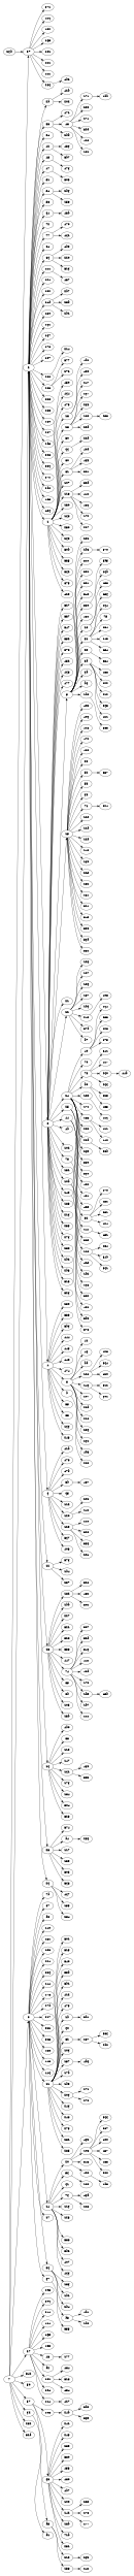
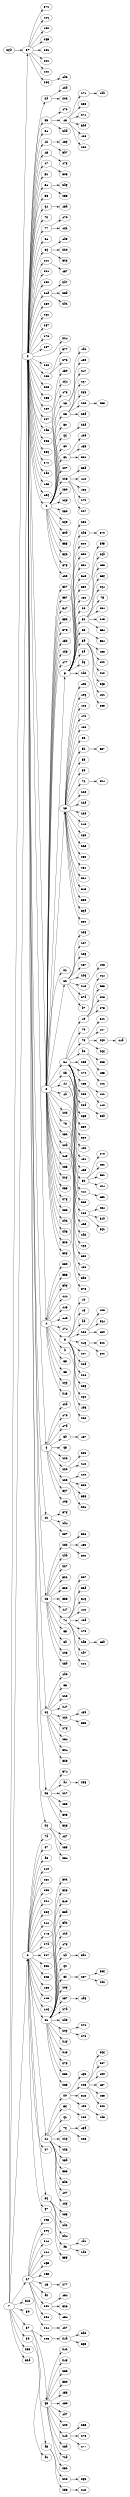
  digraph {
    fontname="DejaVu Sans"
    rankdir=LR
    node [fontname="DejaVu Sans"]
    edge [fontname="DejaVu Sans"]
    7
    2
    0
    27
    37
    50
    57
    62
    282
    319
    342
    1
    3
    4
    6
    12
    13
    16
    23
    26
    29
    33
    34
    42
    45
    47
    51
    54
    58
    64
    72
    77
    84
    86
    121
    124
    132
    149
    150
    162
    167
    178
    187
    200
    203
    214
    228
    233
    280
    287
    295
    308
    336
    372
    390
    405
    456
    11
    14
    17
    36
    67
    79
    87
    98
    140
    152
    153
    224
    226
    244
    278
    279
    317
    322
    325
    433
    443
    446
    43
    92
    101
    104
    114
    205
    306
    344
    414
    465
    485
    165
    181
    221
    222
    286
    371
    426
    432
    63
    95
    103
    91
    18
    28
    30
    66
    80
    81
    107
    118
    130
    168
    230
    263
    309
    335
    362
    n118 [label=875]
    425
    450
    464
    473
    5
    15
    21
    22
    24
    25
    44
    49
    78
    102
    109
    131
    145
    163
    183
    216
    235
    276
    288
    292
    293
    313
    326
    327
    337
    347
    352
    378
    452
    468
    477
    8
    9
    35
    83
    166
    243
    250
    333
    396
    444
    445
    448
    474
    39
    65
    112
    120
    125
    367
    403
    419
    478
    479
    194
    257
    376
    74
    85
    89
    105
    139
    182
    199
    227
    321
    328
    338
    447
    88
    115
    147
    161
    176
    184
    304
    323
    490
    94
    117
    135
    305
    368
    374
    155
    284
    467
    202
    429
    48
    299
    471
    397
    436
    476
    303
    158
    296
    439
    461
    470
    220
    316
    495
    437
    289
    291
    297
    272
    377
    19
    60
    82
    106
    157
    179
    193
    206
    246
    248
    275
    281
    285
    301
    315
    340
    359
    391
    412
    475
    20
    56
    61
    76
    116
    123
+   159
    388
    392
    407
    466
    93
    186
    191
    294
    355
    177
    318
    434
    484
    427
    269
    492
    100
    142
    189
    n279 [label=719]
    231
    241
    245
    283
    380
    453
    480
    497
    138
    213
    249
    430
    491
    180
    239
    247
    267
    268
    229
    384
    409
    463
    172
    217
    339
    441
    486
    10
    31
    55
    59
    69
    96
    190
    251
    298
    310
    331
    334
    348
    350
    481
    38
    52
    53
    68
    71
    110
    119
    129
    148
    160
    215
    232
    254
    314
    345
    358
    369
    381
    402
    406
    418
    472
    488
    97
    126
    127
    136
    137
    196
    240
    379
    32
    40
    70
    73
    90
    133
    171
    185
    253
    259
    265
    330
    360
    422
    454
    455
    113
    144
    385
    192
    415
    332
    398
    431
    373
    41
    46
    99
    111
    146
    207
    209
    218
    236
    261
    493
    208
    487
    141
    201
    204
    210
    320
    356
    173
    195
    197
    211
    307
    329
    346
    442
    489
    302
    311
    482
    382
    460
    256
    151
    174
    238
    274
    399
    413
    394
    237
    496
    270
    271
    108
    343
    423
    462
    188
    223
    469
    198
    494
    255
    273
    277
    242
    262
    365
    393
    258
    169
    458
    75
    134
    143
    154
    156
    164
    354
    122
    212
    363
    421
    438
    383
    370
    395
    357
    324
    408
    170
    252
    351
    424
    128
    175
    264
    353
    260
    266
    341
    417
    225
    435
    416
    411
    440
    389
    234
    349
    361
    451
    364
    420
    428
    312
    n486 [label=601]
    459
    499
    290
    386
    300
    366
    387
    400
    457
    483
    498
    449
    7 -> 2
    7 -> 0
    7 -> 27
    7 -> 37
    7 -> 50
    7 -> 57
    7 -> 62
    7 -> 282
    7 -> 319
    7 -> 342
    2 -> 1
    2 -> 3
    2 -> 4
    2 -> 6
    2 -> 12
    2 -> 13
    2 -> 16
    2 -> 23
    2 -> 26
    2 -> 29
    2 -> 33
    2 -> 34
    2 -> 42
    2 -> 45
    2 -> 47
    2 -> 51
    2 -> 54
    2 -> 58
    2 -> 64
    2 -> 72
    2 -> 77
    2 -> 84
    2 -> 86
    2 -> 121
    2 -> 124
    2 -> 132
    2 -> 149
    2 -> 150
    2 -> 162
    2 -> 167
    2 -> 178
    2 -> 187
    2 -> 200
    2 -> 203
-   200 -> 214
+   2 -> 214
    2 -> 228
    2 -> 233
    2 -> 280
    2 -> 287
    2 -> 295
    2 -> 308
    2 -> 336
    2 -> 372
    2 -> 390
    2 -> 405
    2 -> 456
    0 -> 11
    0 -> 14
    0 -> 17
    0 -> 36
    0 -> 67
    0 -> 79
    0 -> 87
    0 -> 98
    0 -> 140
    0 -> 152
    0 -> 153
    0 -> 224
    0 -> 226
    0 -> 244
    0 -> 278
    0 -> 279
    0 -> 317
    0 -> 322
    0 -> 325
    0 -> 433
    0 -> 443
    0 -> 446
    27 -> 43
    27 -> 92
    27 -> 101
    27 -> 104
    27 -> 114
    27 -> 205
    27 -> 306
    27 -> 344
    27 -> 414
    27 -> 465
    27 -> 485
    37 -> 165
    37 -> 181
    37 -> 221
    37 -> 222
    37 -> 286
    37 -> 371
    37 -> 426
    37 -> 432
    57 -> 63
    57 -> 95
    57 -> 103
    62 -> 91
    1 -> 18
    1 -> 28
    1 -> 30
    1 -> 66
    1 -> 80
    1 -> 81
    1 -> 107
    1 -> 118
    1 -> 130
    1 -> 168
    1 -> 230
    1 -> 263
    1 -> 309
    1 -> 335
    1 -> 362
    1 -> n118
    1 -> 425
    1 -> 450
    1 -> 464
    1 -> 473
    3 -> 5
    3 -> 15
    3 -> 21
    3 -> 22
    3 -> 24
    3 -> 25
    3 -> 44
    3 -> 49
    3 -> 78
    3 -> 102
    3 -> 109
    3 -> 131
    3 -> 145
-   44 -> 163
+   3 -> 163
    3 -> 183
    3 -> 216
    3 -> 235
    3 -> 276
    3 -> 288
    3 -> 292
    3 -> 293
    3 -> 313
    3 -> 326
    3 -> 327
    3 -> 337
    3 -> 347
    3 -> 352
    3 -> 378
    3 -> 452
    3 -> 468
    3 -> 477
    4 -> 8
    4 -> 9
    4 -> 35
    4 -> 83
    4 -> 166
    4 -> 243
    4 -> 250
    4 -> 333
    4 -> 396
    4 -> 444
    4 -> 445
    4 -> 448
    4 -> 474
    6 -> 39
    6 -> 65
    6 -> 112
    6 -> 120
    6 -> 125
    6 -> 367
    6 -> 403
    6 -> 419
    6 -> 478
    6 -> 479
    12 -> 194
    12 -> 257
    12 -> 376
    13 -> 74
    13 -> 85
    13 -> 89
    13 -> 105
    13 -> 139
    13 -> 182
    13 -> 199
    13 -> 227
    13 -> 321
    13 -> 328
    13 -> 338
    13 -> 447
    16 -> 88
    16 -> 115
    16 -> 147
    16 -> 161
    16 -> 176
    16 -> 184
    16 -> 304
    16 -> 323
    16 -> 490
    23 -> 94
    23 -> 117
    23 -> 135
    23 -> 305
    23 -> 368
    23 -> 374
    26 -> 155
    26 -> 284
    26 -> 467
    29 -> 202
    29 -> 429
    33 -> 48
    33 -> 299
    33 -> 471
    42 -> 397
    42 -> 436
    45 -> 476
    47 -> 303
    54 -> 158
    54 -> 296
    64 -> 439
    77 -> 461
    77 -> 470
    86 -> 220
    86 -> 316
    86 -> 495
    121 -> 437
    149 -> 289
    149 -> 291
    149 -> 297
    203 -> 272
    203 -> 377
    11 -> 19
    11 -> 60
    11 -> 82
    11 -> 106
    11 -> 157
    11 -> 179
    11 -> 193
    11 -> 206
    11 -> 246
    11 -> 248
    11 -> 275
    11 -> 281
    11 -> 285
    11 -> 301
    11 -> 315
    11 -> 340
    11 -> 359
    11 -> 391
    11 -> 412
    11 -> 475
    14 -> 20
    14 -> 56
    14 -> 61
    14 -> 76
    14 -> 116
    14 -> 123
+   14 -> 159
    14 -> 388
    14 -> 392
    14 -> 407
    14 -> 466
    36 -> 93
    36 -> 186
    36 -> 191
    36 -> 294
    67 -> 355
    43 -> 177
    101 -> 318
    101 -> 434
    101 -> 484
    114 -> 427
    286 -> 492
    63 -> 100
    63 -> 142
    63 -> 189
    63 -> n279
    63 -> 231
    63 -> 241
    63 -> 245
    63 -> 283
    63 -> 380
    63 -> 453
    63 -> 480
    63 -> 497
    95 -> 138
    95 -> 213
    103 -> 249
    18 -> 430
    18 -> 491
    28 -> 180
    28 -> 239
    28 -> 247
    28 -> 267
    28 -> 268
    66 -> 229
    81 -> 384
    81 -> 409
    81 -> 463
    118 -> 172
    118 -> 217
    118 -> 339
    118 -> 441
    118 -> 486
    5 -> 10
    5 -> 31
    5 -> 55
    5 -> 59
    5 -> 69
    5 -> 96
    5 -> 190
    5 -> 251
    5 -> 298
    5 -> 310
    5 -> 331
    5 -> 334
    5 -> 348
    5 -> 350
    5 -> 481
    15 -> 38
    15 -> 52
    15 -> 53
    15 -> 68
    15 -> 71
    15 -> 110
    15 -> 119
    15 -> 129
    15 -> 148
    15 -> 160
    15 -> 215
    15 -> 232
    15 -> 254
    15 -> 314
    15 -> 345
    15 -> 358
    15 -> 369
    15 -> 381
    15 -> 402
    15 -> 406
    15 -> 418
    15 -> 472
    15 -> 488
    22 -> 97
    22 -> 126
    22 -> 127
    22 -> 136
    22 -> 137
    22 -> 196
    22 -> 240
    22 -> 379
    24 -> 32
    24 -> 40
    24 -> 70
    24 -> 73
    24 -> 90
    24 -> 133
    24 -> 171
    24 -> 185
    24 -> 253
    24 -> 259
    24 -> 265
    24 -> 330
    24 -> 360
    24 -> 422
    24 -> 454
    24 -> 455
    25 -> 113
    25 -> 144
    25 -> 385
    44 -> 192
    44 -> 415
    78 -> 332
    109 -> 398
    109 -> 431
    145 -> 373
    8 -> 41
    8 -> 46
    8 -> 99
    8 -> 111
    8 -> 146
    8 -> 207
    8 -> 209
    8 -> 218
    8 -> 236
    8 -> 261
    8 -> 493
    9 -> 208
    39 -> 487
    120 -> 141
    120 -> 201
    125 -> 204
    125 -> 210
    125 -> 320
    125 -> 356
    74 -> 173
    74 -> 195
    74 -> 197
    74 -> 211
    74 -> 307
    74 -> 329
    74 -> 346
    74 -> 442
    74 -> 489
    182 -> 302
    182 -> 311
    182 -> 482
    161 -> 382
    161 -> 460
    94 -> 256
    48 -> 151
    48 -> 174
    48 -> 238
    48 -> 274
    48 -> 399
    48 -> 413
    19 -> 394
    82 -> 237
    157 -> 496
    206 -> 270
    206 -> 271
    20 -> 108
    20 -> 343
    20 -> 423
    20 -> 462
    56 -> 188
    76 -> 223
    76 -> 469
    93 -> 198
    93 -> 494
    269 -> 37
    142 -> 255
    142 -> 273
    142 -> 277
    138 -> 242
    213 -> 262
    249 -> 365
    249 -> 393
    180 -> 258
    10 -> 169
    10 -> 458
    31 -> 75
    31 -> 134
    31 -> 143
    31 -> 154
    31 -> 156
    31 -> 164
    55 -> 354
    59 -> 122
    59 -> 212
    59 -> 363
    59 -> 421
    59 -> 438
    190 -> 383
    298 -> 370
    350 -> 395
    52 -> 357
    71 -> 324
    240 -> 408
    32 -> 170
    32 -> 252
    32 -> 351
    32 -> 424
    40 -> 128
    40 -> 175
    40 -> 264
    40 -> 353
    73 -> 260
    73 -> 266
    73 -> 341
    73 -> 417
    90 -> 225
    90 -> 435
    133 -> 416
    185 -> 411
    185 -> 440
    259 -> 389
    113 -> 234
    113 -> 349
    113 -> 361
    144 -> 451
    111 -> 364
    111 -> 420
    111 -> 428
    146 -> 312
    146 -> n486
    195 -> 459
    174 -> 499
    237 -> 290
    237 -> 386
    108 -> 300
    108 -> 366
    108 -> 387
    108 -> 400
    108 -> 457
    108 -> 483
    423 -> 498
    260 -> 449
  }
